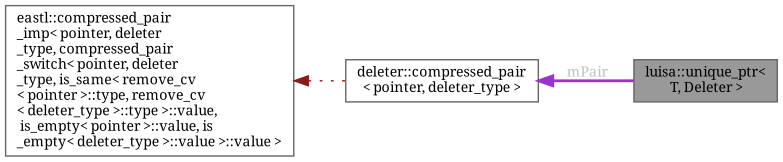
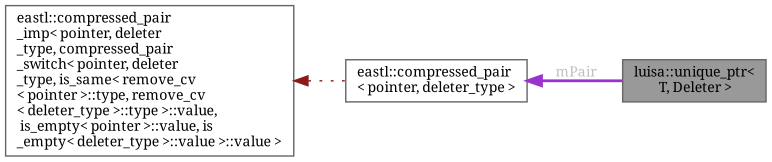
  digraph {
    rankdir=LR
    fontname="Noto Serif"
    node [color=gray40 fillcolor=white fontname="Noto Serif" fontsize=10 shape=box style=filled]
    edge [dir=back fontname="Noto Serif" fontsize=10 labelfontname=Helvetica labelfontsize=10]
    n1 [fillcolor=grey60 fontcolor=black height=0.2 label="luisa::unique_ptr\<\l T, Deleter \>" width=0.4]
-   n2 [height=0.2 label="deleter::compressed_pair\l\< pointer, deleter_type \>" width=0.4]
+   n2 [height=0.2 label="eastl::compressed_pair\l\< pointer, deleter_type \>" width=0.4]
    n3 [height=0.2 label="eastl::compressed_pair\l_imp\< pointer, deleter\l_type, compressed_pair\l_switch\< pointer, deleter\l_type, is_same\< remove_cv\l\< pointer \>::type, remove_cv\l\< deleter_type \>::type \>::value,\l is_empty\< pointer \>::value, is\l_empty\< deleter_type \>::value \>::value \>" width=0.4]
    n2 -> n1 [color=darkorchid3 fontcolor=grey label=" mPair" style=bold]
    n3 -> n2 [color=firebrick4 style=dotted]
  }
